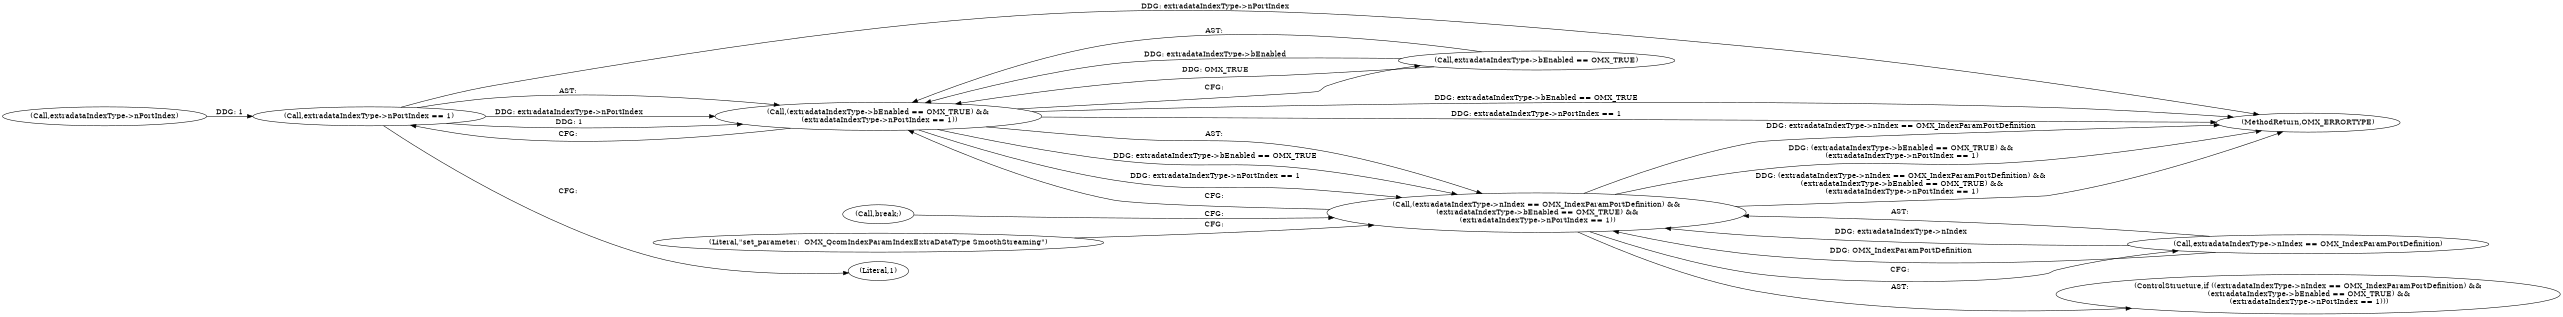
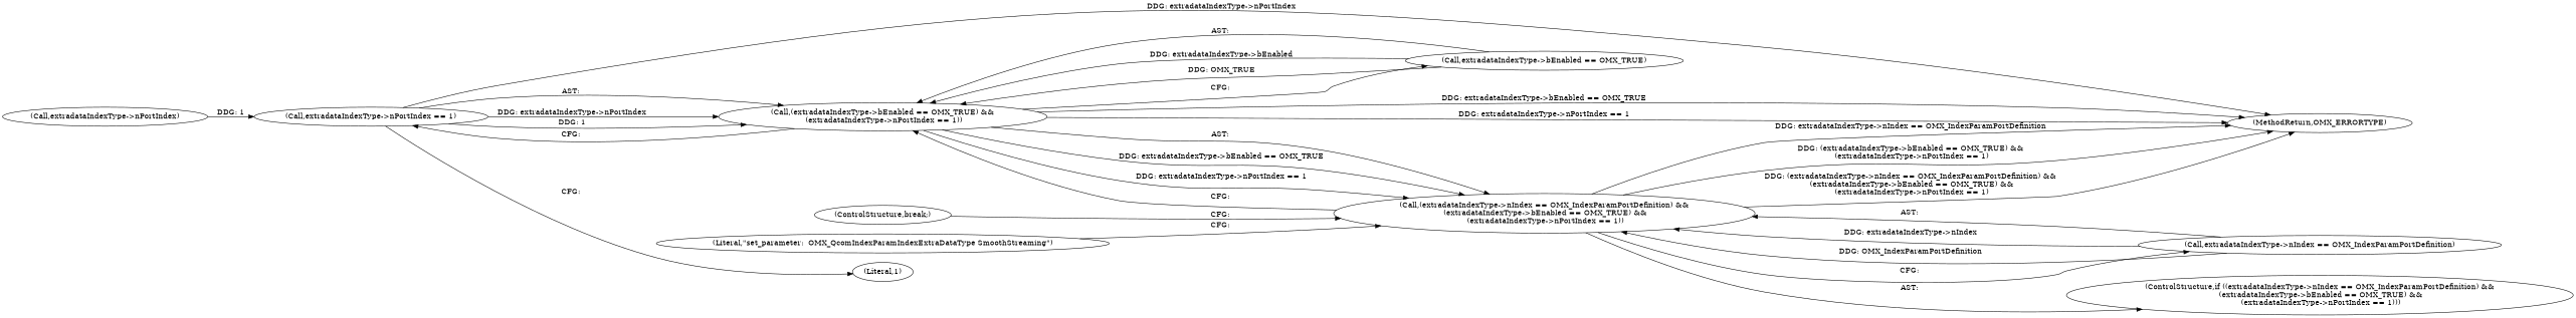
  digraph {
    rankdir=LR
    n1 [label="(Call,extradataIndexType->nPortIndex == 1)"]
    n2 [label="(Call,(extradataIndexType->bEnabled == OMX_TRUE) &&\n (extradataIndexType->nPortIndex == 1))"]
    n3 [label="(MethodReturn,OMX_ERRORTYPE)"]
    n4 [label="(Literal,1)"]
    n5 [label="(Call,(extradataIndexType->nIndex == OMX_IndexParamPortDefinition) &&\n (extradataIndexType->bEnabled == OMX_TRUE) &&\n (extradataIndexType->nPortIndex == 1))"]
    n6 [label="(Call,extradataIndexType->bEnabled == OMX_TRUE)"]
    n7 [label="(ControlStructure,if ((extradataIndexType->nIndex == OMX_IndexParamPortDefinition) &&\n (extradataIndexType->bEnabled == OMX_TRUE) &&\n (extradataIndexType->nPortIndex == 1)))"]
    n8 [label="(Call,extradataIndexType->nIndex == OMX_IndexParamPortDefinition)"]
-   n9 [label="(Call,break;)"]
+   n9 [label="(ControlStructure,break;)"]
    n10 [label="(Call,extradataIndexType->nPortIndex)"]
    n11 [label="(Literal,\"set_parameter:  OMX_QcomIndexParamIndexExtraDataType SmoothStreaming\")"]
    n1 -> n2 [label="AST: "]
    n1 -> n2 [label="DDG: extradataIndexType->nPortIndex"]
    n1 -> n2 [label="DDG: 1"]
    n1 -> n3 [label="DDG: extradataIndexType->nPortIndex"]
    n1 -> n4 [label="CFG: "]
    n2 -> n1 [label="CFG: "]
    n2 -> n3 [label="DDG: extradataIndexType->bEnabled == OMX_TRUE"]
    n2 -> n3 [label="DDG: extradataIndexType->nPortIndex == 1"]
    n2 -> n5 [label="AST: "]
    n2 -> n5 [label="DDG: extradataIndexType->bEnabled == OMX_TRUE"]
    n2 -> n5 [label="DDG: extradataIndexType->nPortIndex == 1"]
    n2 -> n6 [label="CFG: "]
    n5 -> n2 [label="CFG: "]
    n5 -> n3 [label="DDG: extradataIndexType->nIndex == OMX_IndexParamPortDefinition"]
    n5 -> n3 [label="DDG: (extradataIndexType->bEnabled == OMX_TRUE) &&\n (extradataIndexType->nPortIndex == 1)"]
    n5 -> n3 [label="DDG: (extradataIndexType->nIndex == OMX_IndexParamPortDefinition) &&\n (extradataIndexType->bEnabled == OMX_TRUE) &&\n (extradataIndexType->nPortIndex == 1)"]
    n5 -> n7 [label="AST: "]
    n5 -> n8 [label="CFG: "]
    n6 -> n2 [label="AST: "]
    n6 -> n2 [label="DDG: extradataIndexType->bEnabled"]
    n6 -> n2 [label="DDG: OMX_TRUE"]
    n8 -> n5 [label="AST: "]
    n8 -> n5 [label="DDG: extradataIndexType->nIndex"]
    n8 -> n5 [label="DDG: OMX_IndexParamPortDefinition"]
    n9 -> n5 [label="CFG: "]
    n10 -> n1 [label="DDG: 1"]
    n11 -> n5 [label="CFG: "]
  }
